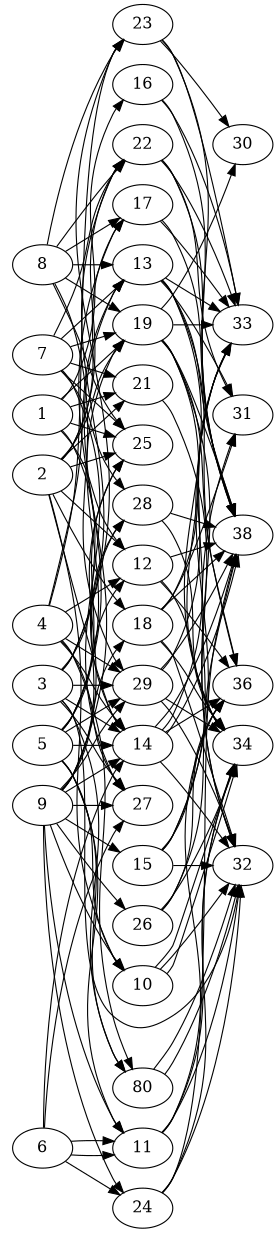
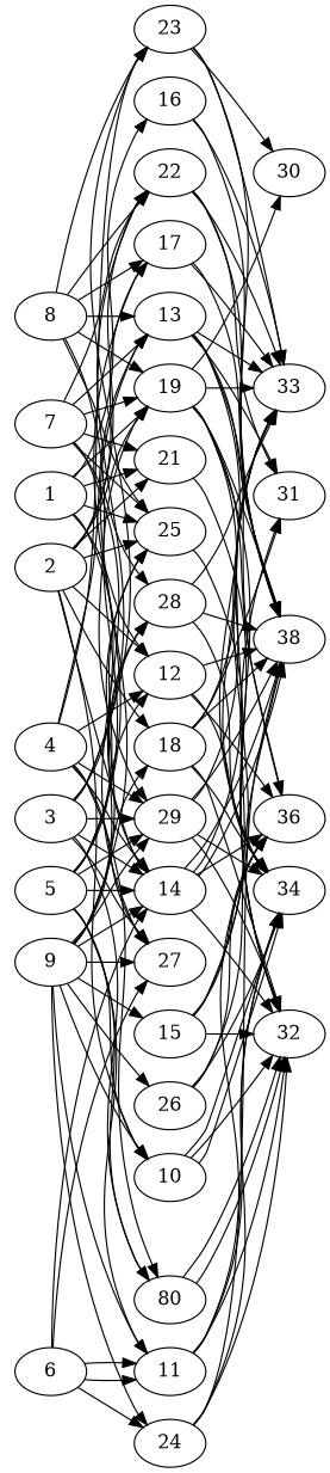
  digraph {
    rankdir=LR
    node [alpha=0.18]
    1 [alpha=0.12 expect_size=4902211050992250880]
    12 [alpha=0.07 expect_size=233180762009012032]
    14 [alpha=0.14 expect_size=246918140123947204608]
    16 [alpha=0.14 expect_size=1290392932429741568]
    19 [alpha=0.13 expect_size=106460313272380464]
    21 [expect_size=1384074607373825536]
    25 [alpha=0.16 expect_size=16918184910886977667072]
    34 [alpha=0.15 expect_size=7173981218730826752]
    36 [expect_size=2539754739788846592]
    n10 [alpha=0.05 expect_size=11304366214202982 label=38]
    32 [alpha=0.12 expect_size=95568664493994048]
    33 [expect_size=7897224439169911095296]
    30 [alpha=0.14 expect_size=22496926750881364]
    2 [alpha=0.11 expect_size=25545993132530444]
    10 [alpha=0.17 expect_size=754400418902423936]
    17 [alpha=0.11 expect_size=612208342697560704]
    18 [alpha=0.06 expect_size=3071254735928692224]
    22 [alpha=0.05 expect_size=25721385738518520]
    31 [alpha=0.17 expect_size=2091076213430706688]
    3 [alpha=0.15 expect_size=5309783741749850112]
    n21 [alpha=0.14 expect_size=34703113549233308 label=80]
    23 [alpha=0.13 expect_size=8801903751788785]
    27 [alpha=0.01 expect_size=10621332518168724242432]
    28 [alpha=0.12 expect_size=106712246325823264]
    29 [alpha=0.20 expect_size=34361042862777080]
    4 [alpha=0.09 expect_size=12862643917453948]
    13 [expect_size=61646219066074400]
    5 [alpha=0.13 expect_size=376028468703527040]
    11 [alpha=0.11 expect_size=2524338783325597466624]
    6 [alpha=0.13 expect_size=1487974471655066112]
    24 [alpha=0.17 expect_size=3691890654418629632]
    7 [expect_size=4724050547018039296000]
    8 [alpha=0.02 expect_size=46323855414724992]
    9 [alpha=0.19 expect_size=714575183872000000000]
    15 [alpha=0.05 expect_size=8024570461157477842944]
    26 [alpha=0.15 expect_size=926693735645021568]
    1 -> 12
    1 -> 14
    1 -> 16
    1 -> 19
    1 -> 21
    1 -> 25
    12 -> 34
    12 -> 36
    12 -> n10
    14 -> 36
    14 -> n10
    14 -> n10
    14 -> 32
    14 -> 33
    16 -> n10
    16 -> 33
    19 -> 34
    19 -> 36
    19 -> n10
    19 -> 32
    19 -> 33
    19 -> 30
    21 -> 32
-   3 -> 32
+   25 -> 32
    2 -> 12
    2 -> 14
    2 -> 19
    2 -> 21
    2 -> 25
    2 -> 10
    2 -> 17
    2 -> 18
    2 -> 22
    10 -> 34
    10 -> 34
    10 -> 32
    17 -> n10
    17 -> 33
    18 -> 34
    18 -> n10
    18 -> 32
    18 -> 33
    18 -> 31
    22 -> n10
    22 -> 33
    22 -> 31
    3 -> 14
    3 -> 22
    3 -> n21
    3 -> 23
    3 -> 27
    3 -> 28
    3 -> 29
    n21 -> 32
    n21 -> 32
    23 -> n10
    23 -> 33
    23 -> 30
    28 -> 34
    28 -> n10
+   28 -> 33
    29 -> 34
    29 -> n10
    29 -> 32
    29 -> 33
    4 -> 12
    4 -> 14
    4 -> n21
    4 -> 23
    4 -> 27
    4 -> 29
    4 -> 13
    13 -> 34
    13 -> 36
    13 -> n10
    13 -> 33
    13 -> 31
    5 -> 12
    5 -> 14
    5 -> 19
    5 -> 25
    5 -> 10
    5 -> n21
    5 -> 29
    5 -> 13
    5 -> 11
    11 -> 34
    11 -> 36
    11 -> 32
    6 -> 14
    6 -> 27
    6 -> 11
    6 -> 11
    6 -> 24
    24 -> 34
    24 -> n10
    24 -> 32
    7 -> 19
    7 -> 21
    7 -> 25
    7 -> 22
    7 -> 27
    7 -> 28
    7 -> 13
    8 -> 19
    8 -> 25
    8 -> 17
    8 -> 22
    8 -> 23
    8 -> 29
    8 -> 13
    9 -> 14
    9 -> 25
    9 -> 10
    9 -> 17
    9 -> 18
    9 -> 27
    9 -> 28
    9 -> 29
    9 -> 11
    9 -> 24
    9 -> 15
    9 -> 26
    15 -> 36
    15 -> 32
    15 -> 33
    15 -> 31
    26 -> 34
    26 -> 36
    26 -> n10
  }
